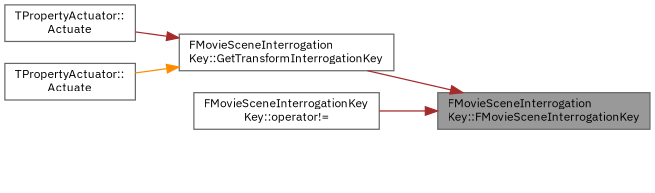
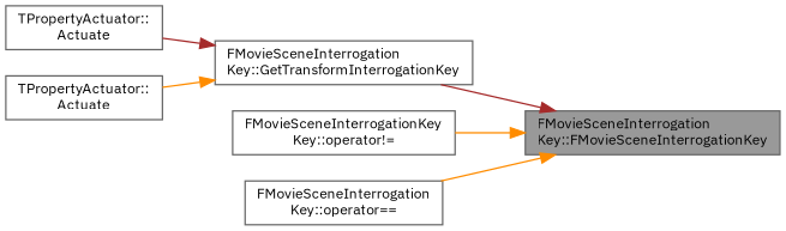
  digraph {
    fontname="IBM Plex Sans"
    rankdir=RL
    node [color=grey40 fillcolor=white fontname="IBM Plex Sans" fontsize=10 shape=box style=filled]
    edge [color=darkorange dir=back fontname="IBM Plex Sans" fontsize=10 labelfontname=Helvetica labelfontsize=10 style=solid]
    n1 [color=gray40 fillcolor=grey60 fontcolor=black height=0.2 label="FMovieSceneInterrogation\lKey::FMovieSceneInterrogationKey" width=0.4]
    n2 [height=0.2 label="FMovieSceneInterrogation\lKey::GetTransformInterrogationKey" width=0.4]
    n3 [height=0.2 label="FMovieSceneInterrogationKey\lKey::operator!=" width=0.4]
+   n4 [height=0.2 label="FMovieSceneInterrogation\lKey::operator==" width=0.4]
    n5 [height=0.2 label="TPropertyActuator::\lActuate" width=0.4]
    n6 [height=0.2 label="TPropertyActuator::\lActuate" width=0.4]
    n1 -> n2 [color=brown]
-   n1 -> n3 [color=brown]
+   n1 -> n3
+   n1 -> n4
    n2 -> n5 [color=brown]
    n2 -> n6
  }
